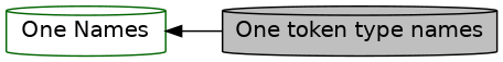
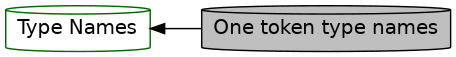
  digraph {
    rankdir=LR
    node [fontname=Helvetica fontsize=14 shape=cylinder style=filled]
    n1 [color=black fillcolor=grey75 fontcolor=black height=0.2 label="One token type names" width=0.4]
-   n2 [color=darkgreen fillcolor=white height=0.2 label="One Names" width=0.4]
+   n2 [color=darkgreen fillcolor=white height=0.2 label="Type Names" width=0.4]
    n2 -> n1 [dir=back fontname=Helvetica fontsize=14 labelfontname=Helvetica labelfontsize=14 shape=plaintext style=solid]
  }
